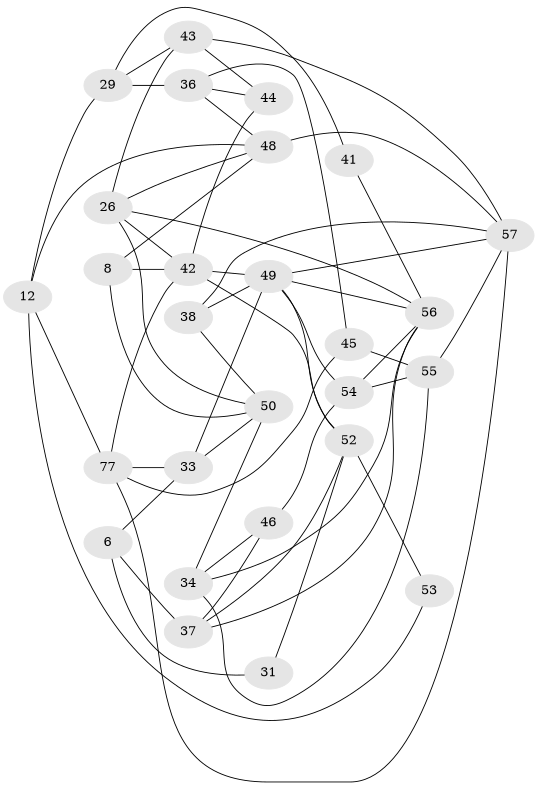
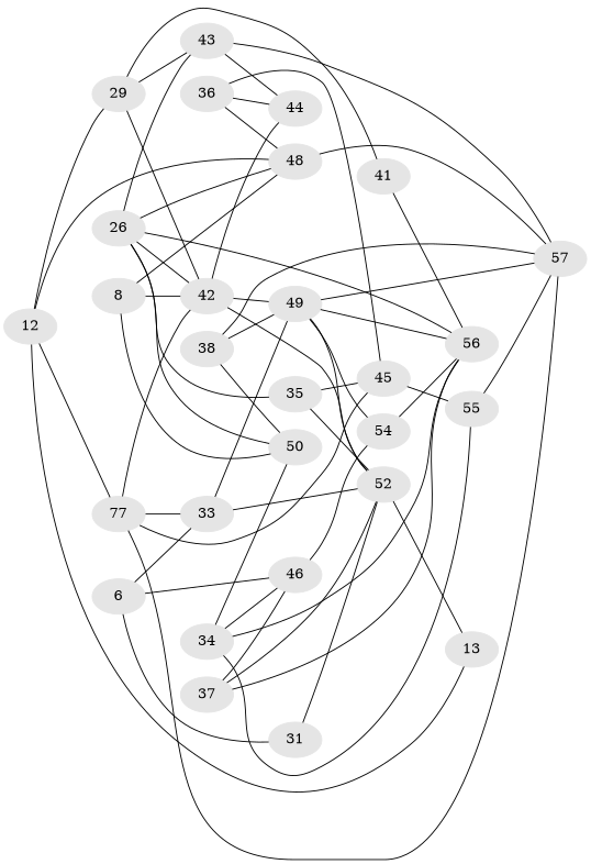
  graph {
    rankdir=LR
    node [color=gray90 style=filled]
    6
    31
    33 [super="+7"]
    46 [super="+18"]
    52 [super="+10+32"]
    50
    49 [super="+39"]
    54 [super="+30"]
    n9 [label=8 super="+1"]
    42 [super="+19+23+24"]
    48 [super="+4"]
    44 [super="+15"]
    57 [super="+22+51"]
    12 [super="+2"]
    n15 [label=77 super="+11"]
    29 [super="+21"]
-   53
+   53 [label=13]
    45
    43
    41
    26 [super="+5"]
+   35 [super="+25"]
    56 [super="+17+13+40"]
    55
    34 [super="+3"]
    36 [super="+14"]
    37
    38 [super="+28"]
    6 -- 31
    6 -- 33 [weight=2]
-   6 -- 37 [weight=2]
+   6 -- 46 [weight=2]
    31 -- 52 [weight=2]
-   33 -- 50
+   33 -- 52
    33 -- 49
    46 -- 54
    52 -- 53
    49 -- 52 [weight=2]
    49 -- 54 [weight=2]
    49 -- 57
    49 -- 56
    54 -- 56
-   54 -- 55
    n9 -- 50
    n9 -- 42
    n9 -- 48
    42 -- 52
    42 -- 49 [weight=2]
    42 -- 44 [weight=2]
    48 -- 57 [weight=2]
    12 -- 48
    12 -- n15 [weight=2]
    12 -- 29 [weight=2]
    12 -- 53
    n15 -- 33 [weight=2]
    n15 -- 42 [weight=2]
    n15 -- 57 [weight=3]
    n15 -- 45
-   29 -- 36 [weight=2]
+   29 -- 42 [weight=2]
    29 -- 43
    29 -- 41
    45 -- 55
    43 -- 44
    43 -- 57
    41 -- 56
    26 -- 50
    26 -- 42
    26 -- 48
    26 -- 43
+   26 -- 35
    26 -- 56
+   35 -- 52 [weight=3]
+   35 -- 45
    55 -- 57
    34 -- 46
    34 -- 50
    34 -- 56
    34 -- 55
    36 -- 48
    36 -- 44
    36 -- 45
    37 -- 46
    37 -- 52
    37 -- 56
    38 -- 50
    38 -- 49
    38 -- 57
  }
